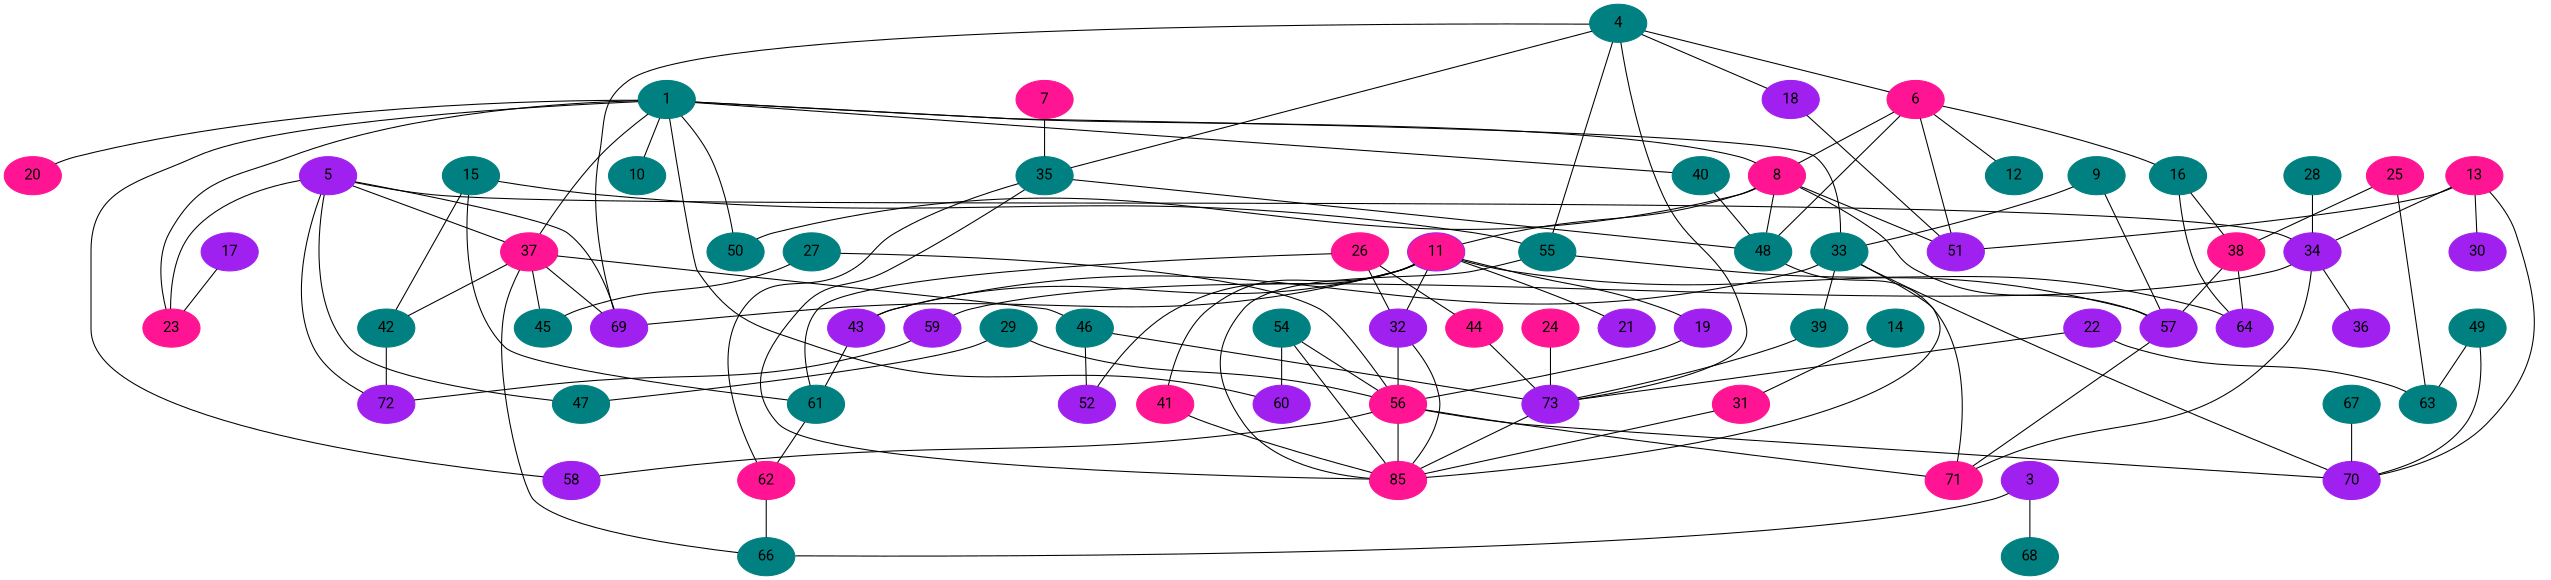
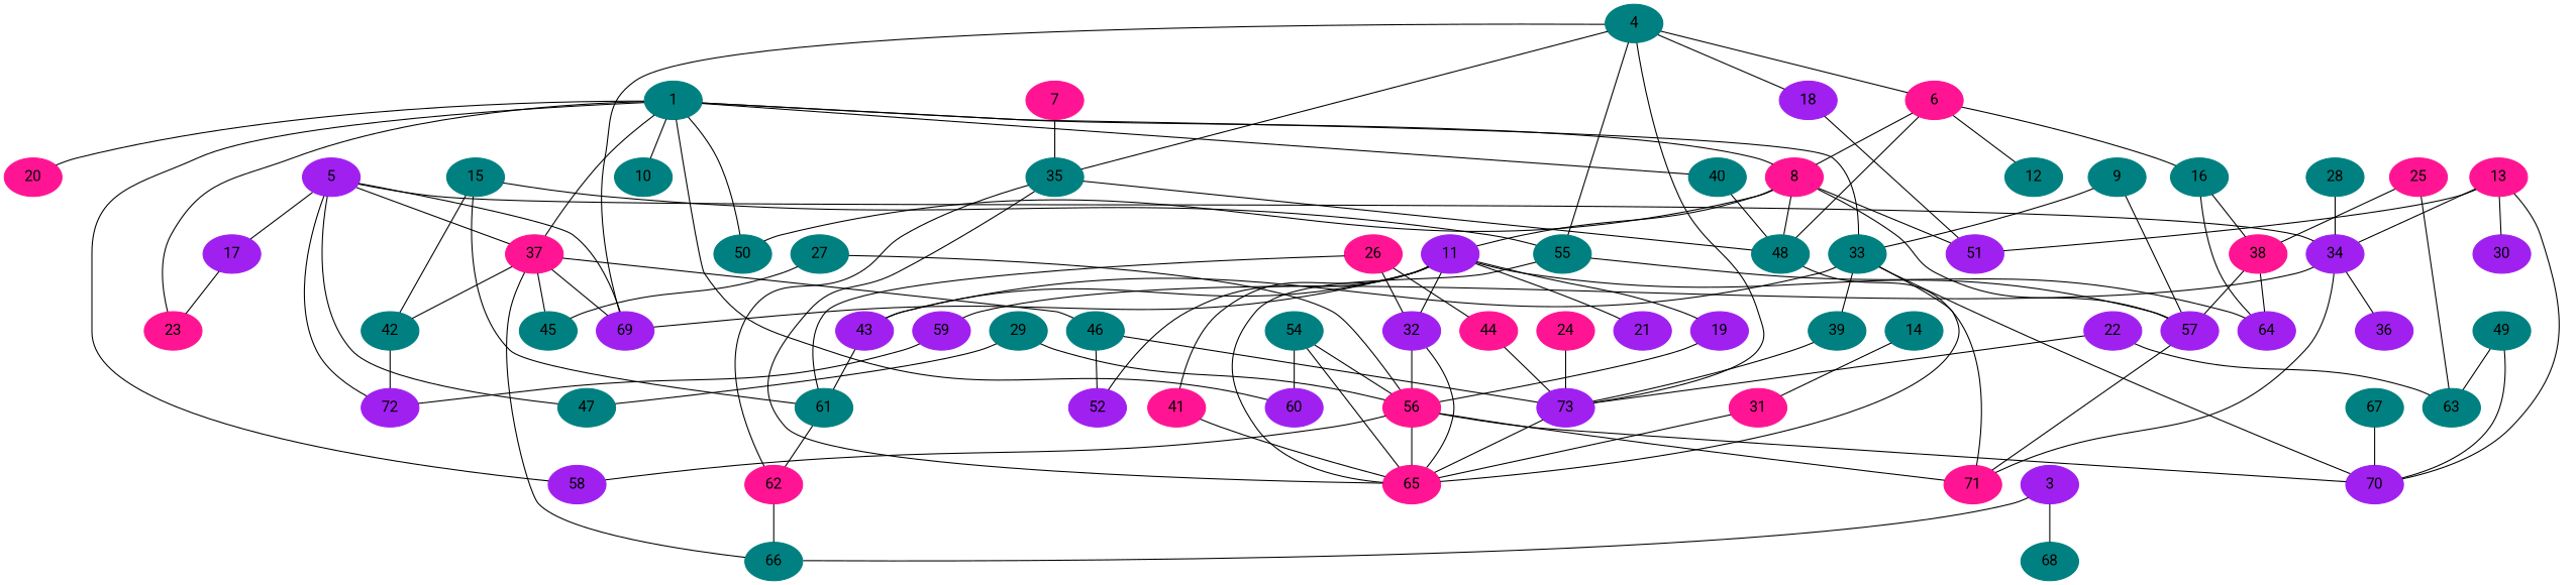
  graph {
    fontname=Roboto
    node [color=teal fontname=Roboto style=filled]
    edge [fontname=Roboto weight=1.0]
    8 [color=deeppink]
    1
    10
    20 [color=deeppink]
    23 [color=deeppink]
    33
    37 [color=deeppink]
    40
    50
    58 [color=purple]
    60 [color=purple]
    48
    51 [color=purple]
-   11 [color=purple fillcolor=deeppink]
+   11 [color=purple]
    57 [color=purple]
    43 [color=purple]
    70 [color=purple]
-   65 [color=deeppink label=85]
+   65 [color=deeppink]
    39
    69 [color=purple]
    66
    42
    45
    46
    44 [color=deeppink]
    n26 [color=purple label=73]
    3 [color=purple]
    68
    4
    6 [color=deeppink]
    18 [color=purple]
    35
    55
    12
    16
    62 [color=deeppink]
    64 [color=purple]
    5 [color=purple]
    34 [color=purple]
    47
    72 [color=purple]
    36 [color=purple]
    59 [color=purple]
    71 [color=deeppink]
    38 [color=deeppink]
    7 [color=deeppink]
    19 [color=purple]
    21 [color=purple]
    32 [color=purple]
    41 [color=deeppink]
    52 [color=purple]
    9
    56 [color=deeppink]
    61
    13 [color=deeppink]
    30 [color=purple]
    31 [color=deeppink]
    14
    15
    17 [color=purple]
    22 [color=purple]
    63
    24 [color=deeppink]
    25 [color=deeppink]
    26 [color=deeppink]
    27
    28
    29
    49
    54
    67
    8 -- 50
    8 -- 48
    8 -- 51
    8 -- 11
    8 -- 57
    1 -- 8
    1 -- 10
    1 -- 20
    1 -- 23
    1 -- 33
    1 -- 37
    1 -- 40
    1 -- 50
    1 -- 58
    1 -- 60
    33 -- 43
    33 -- 70
    33 -- 65
    33 -- 39
    37 -- 69
    37 -- 66
    37 -- 42
    37 -- 45
    37 -- 46
    40 -- 48
    48 -- 71
    11 -- 57
    11 -- 43
    11 -- 69
    11 -- 19
    11 -- 21
    11 -- 32
    11 -- 41
    11 -- 52
    57 -- 71
    43 -- 61
    39 -- n26
    42 -- 72
    46 -- n26
    46 -- 52
    44 -- n26
    n26 -- 65
    3 -- 66
    3 -- 68
    4 -- 69
    4 -- n26
    4 -- 6
    4 -- 18
    4 -- 35
    4 -- 55
    6 -- 8
    6 -- 48
-   6 -- 51
    6 -- 12
    6 -- 16
    18 -- 51
    35 -- 48
    35 -- 65
    35 -- 62
    55 -- 65
    55 -- 64
    16 -- 64
    16 -- 38
    62 -- 66
-   5 -- 23
+   5 -- 17
    5 -- 37
    5 -- 69
    5 -- 34
    5 -- 47
    5 -- 72
    34 -- 36
    34 -- 59
    34 -- 71
    59 -- 72
    38 -- 57
    38 -- 64
    7 -- 35
    19 -- 56
    32 -- 65
    32 -- 56
    41 -- 65
    9 -- 33
    9 -- 57
    56 -- 58
    56 -- 70
    56 -- 65
    56 -- 71
    61 -- 62
    13 -- 51
    13 -- 70
    13 -- 34
    13 -- 30
    31 -- 65
    14 -- 31
    15 -- 42
    15 -- 55
    15 -- 61
    17 -- 23
    22 -- n26
    22 -- 63
    24 -- n26
    25 -- 38
    25 -- 63
    26 -- 44
    26 -- 32
    26 -- 61
    27 -- 45
    27 -- 56
    28 -- 34
    29 -- 47
    29 -- 56 [weight=2.0]
    49 -- 70
    49 -- 63
    54 -- 60
    54 -- 65
    54 -- 56
    67 -- 70
  }
